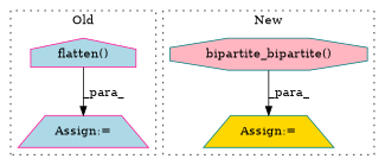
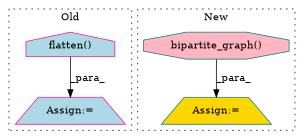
  digraph {
    node [a=75 shape=trapezium style=filled fillcolor=lightblue color=deeppink]
    n1 [l=11 label="flatten()" s=8664 shape=house]
    n2 [a=68 l=3 label="Assign:=" s=8661]
-   n3 [l="38,14" label="bipartite_bipartite()" s="10537,10607" shape=octagon fillcolor=lightpink color=teal]
+   n3 [l="38,14" label="bipartite_graph()" s="10537,10607" shape=octagon fillcolor=lightpink color=teal]
    n4 [a=68 l=37 label="Assign:=" s=10500 fillcolor=gold color=teal]
    subgraph cluster_1 {
      label=Old
      style=dotted
      n1
      n2
    }
    subgraph cluster_2 {
      label=New
      style=dotted
      n3
      n4
    }
    n1 -> n2 [label=_para_]
    n3 -> n4 [label=_para_]
  }
